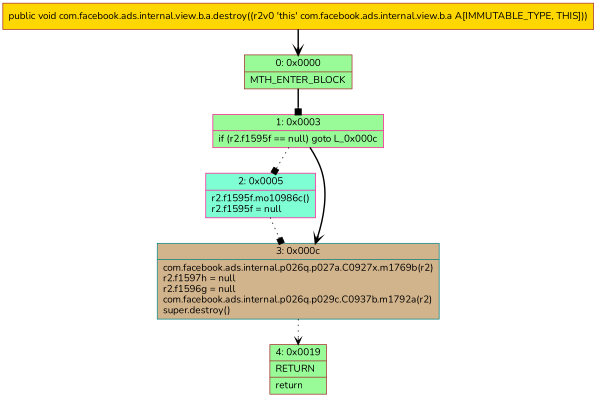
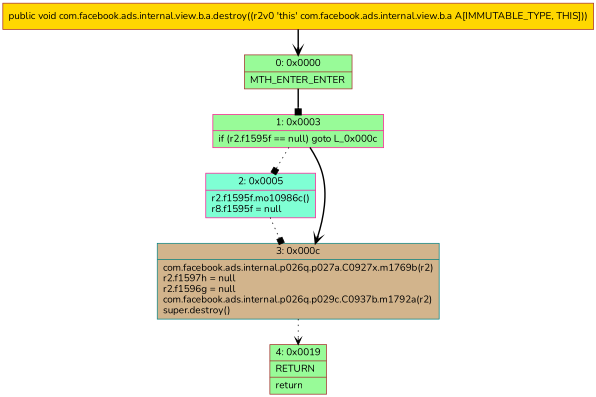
  digraph {
    fontname=Nunito
    node [color=brown fillcolor=palegreen fontname=Nunito shape=record style=filled]
    edge [arrowhead=box fontname=Nunito style=bold]
-   n1 [label="{0\:\ 0x0000|MTH_ENTER_BLOCK\l}"]
+   n1 [label="{0\:\ 0x0000|MTH_ENTER_ENTER\l}"]
    n2 [color=deeppink label="{1\:\ 0x0003|if (r2.f1595f == null) goto L_0x000c\l}"]
-   n3 [color=deeppink fillcolor=aquamarine label="{2\:\ 0x0005|r2.f1595f.mo10986c()\lr2.f1595f = null\l}"]
+   n3 [color=deeppink fillcolor=aquamarine label="{2\:\ 0x0005|r2.f1595f.mo10986c()\lr8.f1595f = null\l}"]
    n4 [color=teal fillcolor=tan label="{3\:\ 0x000c|com.facebook.ads.internal.p026q.p027a.C0927x.m1769b(r2)\lr2.f1597h = null\lr2.f1596g = null\lcom.facebook.ads.internal.p026q.p029c.C0937b.m1792a(r2)\lsuper.destroy()\l}"]
    n5 [label="{4\:\ 0x0019|RETURN\l|return\l}"]
    n6 [fillcolor=gold label="{public void com.facebook.ads.internal.view.b.a.destroy((r2v0 'this' com.facebook.ads.internal.view.b.a A[IMMUTABLE_TYPE, THIS])) }"]
    n1 -> n2
    n2 -> n3 [style=dotted]
    n2 -> n4 [arrowhead=vee]
    n3 -> n4 [style=dotted]
    n4 -> n5 [arrowhead=vee style=dotted]
    n6 -> n1 [arrowhead=vee]
  }
